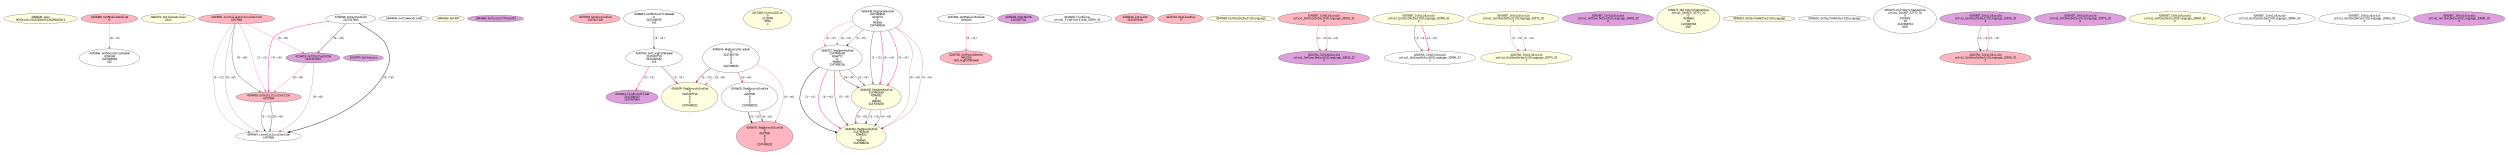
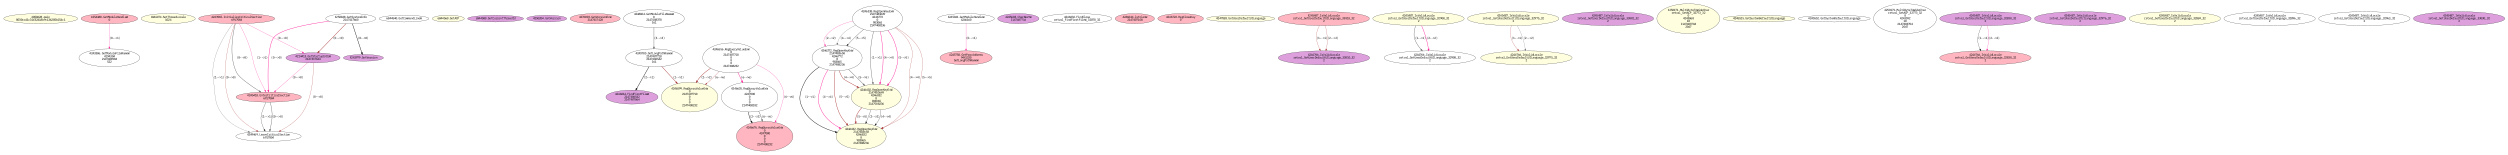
  digraph {
    fontname="IBM Plex Mono"
    node [fillcolor=white fontname="IBM Plex Mono" style=filled]
    edge [color=deeppink fontname="IBM Plex Mono" style=solid]
    n1 [fillcolor=lightyellow label="6850628.main\n0030cc41c31f32418b9c136285b154c1"]
    n2 [fillcolor=lightpink label="4254480.GetModuleHandleW\n0"]
    n3 [label="4243306.GetModuleFileNameW\n4194304\n2147408904\n522"]
    n4 [fillcolor=lightyellow label="6844474.SetThreadLocale\n1024"]
    n5 [fillcolor=lightpink label="4243965.InitializeCriticalSection\n6917004"]
    n6 [fillcolor=plum label="4214413.GetStartupInfoW\n2147417624"]
    n7 [fillcolor=lightpink label="4245418.EnterCriticalSection\n6917004"]
    n8 [label="4249469.LeaveCriticalSection\n6917004"]
    n9 [label="4250188.GetSystemInfo\n2147417660"]
    n10 [fillcolor=plum label="4243979.GetVersion\n"]
    n11 [label="6844540.GetCommandLineW\n"]
    n12 [fillcolor=lightyellow label="6844560.GetACP\n"]
    n13 [fillcolor=plum label="6844580.GetCurrentThreadId\n"]
+   n14 [fillcolor=plum label="4250204.GetVersion\n"]
    n15 [fillcolor=lightpink label="4276690.GetVersionExW\n2147417420"]
    n16 [label="4248064.GetModuleFileNameW\n0\n2147408370\n261"]
    n17 [label="4245785.GetLongPathNameW\n2147407710\n2147406542\n261"]
    n18 [fillcolor=plum label="4246014.FindFirstFileW\n2147406542\n2147407064"]
    n19 [fillcolor=lightyellow label="4246599.RegQueryValueExW\n0\n2147407710\n0\n0\n0\n2147408232"]
-   n20 [fillcolor=lightyellow label="4215383.VirtualAlloc\n0\n1310704\n4096\n4"]
    n21 [label="4246338.RegOpenKeyExW\n2147483649\n4246772\n0\n983065\n2147408236"]
    n22 [label="4246372.RegOpenKeyExW\n2147483650\n4246772\n0\n983065\n2147408236"]
    n23 [fillcolor=lightyellow label="4246402.RegOpenKeyExW\n2147483649\n4246832\n0\n983065\n2147508236"]
    n24 [fillcolor=lightyellow label="4246432.RegOpenKeyExW\n2147483650\n4246832\n0\n983065\n2147408236"]
    n25 [label="4245041.GetModuleHandleW\n4246160"]
    n26 [fillcolor=lightpink label="4245758.GetProcAddress\n9441320\nGetLongPathNameW"]
    n27 [label="4246556.RegQueryValueExW\n0\n2147407710\n0\n0\n0\n2147408232"]
    n28 [label="4246635.RegQueryValueExW\n0\n4247000\n0\n0\n0\n2147408282"]
    n29 [fillcolor=lightpink label="4246676.RegQueryValueExW\n0\n4247000\n0\n0\n0\n2147408232"]
    n30 [fillcolor=plum label="4245683.CharNextW\n2147407716"]
    n31 [label="4246032.FindClose\nretval_FindFirstFileW_32870_32"]
    n32 [fillcolor=lightpink label="4246044.lstrlenW\n2147407108"]
    n33 [fillcolor=lightpink label="4246722.RegCloseKey\n0"]
    n34 [fillcolor=lightyellow label="4247883.GetUserDefaultUILanguage\n"]
    n35 [fillcolor=lightpink label="4245487.IsValidLocale\nretval_GetUserDefaultUILanguage_33010_32\n2"]
    n36 [fillcolor=plum label="4244766.IsValidLocale\nretval_GetUserDefaultUILanguage_33010_32\n2"]
    n37 [fillcolor=lightyellow label="4245487.IsValidLocale\nretval_GetUserDefaultUILanguage_32900_32\n2"]
    n38 [label="4244766.IsValidLocale\nretval_GetUserDefaultUILanguage_32900_32\n2"]
    n39 [fillcolor=lightyellow label="4245487.IsValidLocale\nretval_GetUserDefaultUILanguage_32975_32\n2"]
    n40 [fillcolor=lightyellow label="4244766.IsValidLocale\nretval_GetUserDefaultUILanguage_32975_32\n2"]
    n41 [fillcolor=plum label="4245487.IsValidLocale\nretval_GetUserDefaultUILanguage_33001_32\n2"]
    n42 [fillcolor=lightyellow label="4250171.MultiByteToWideChar\nretval_GetACP_32773_32\n0\n4243868\n10\n2147403704\n2047"]
    n43 [fillcolor=lightyellow label="4245525.GetSystemDefaultUILanguage\n"]
    n44 [label="4245552.GetSystemDefaultUILanguage\n"]
    n45 [label="4250171.MultiByteToWideChar\nretval_GetACP_32773_32\n0\n4243592\n10\n2147403704\n2047"]
    n46 [fillcolor=plum label="4245487.IsValidLocale\nretval_GetUserDefaultUILanguage_32830_32\n2"]
    n47 [fillcolor=lightpink label="4244766.IsValidLocale\nretval_GetUserDefaultUILanguage_32830_32\n2"]
    n48 [fillcolor=plum label="4245487.IsValidLocale\nretval_GetUserDefaultUILanguage_32976_32\n2"]
    n49 [fillcolor=lightyellow label="4245487.IsValidLocale\nretval_GetUserDefaultUILanguage_32869_32\n2"]
    n50 [label="4245487.IsValidLocale\nretval_GetUserDefaultUILanguage_32896_32\n2"]
    n51 [label="4245487.IsValidLocale\nretval_GetUserDefaultUILanguage_32963_32\n2"]
    n52 [fillcolor=plum label="4245487.IsValidLocale\nretval_GetUserDefaultUILanguage_33030_32\n2"]
    n2 -> n3 [label="(0-->1)"]
    n5 -> n6 [label="(0-->0)"]
    n5 -> n7 [label="(1-->1)"]
    n5 -> n7 [color=gray40 label="(0-->0)" style=bold]
    n5 -> n8 [color=gray40 label="(1-->1)"]
    n5 -> n8 [color=brown label="(0-->0)"]
    n6 -> n7 [label="(0-->0)"]
    n6 -> n8 [color=brown label="(0-->0)"]
    n7 -> n8 [color=black label="(1-->1)"]
    n7 -> n8 [color=gray40 label="(0-->0)" style=bold]
    n9 -> n6 [color=brown label="(0-->0)" style=bold]
    n9 -> n7 [label="(0-->0)" style=bold]
-   n9 -> n8 [color=black label="(0-->0)" style=bold]
+   n9 -> n10 [color=black label="(0-->0)" style=bold]
    n16 -> n17 [color=gray40 label="(3-->3)" style=bold]
-   n17 -> n18 [label="(2-->1)" style=bold]
+   n17 -> n18 [color=black label="(2-->1)" style=bold]
    n17 -> n19 [color=brown label="(1-->2)" style=bold]
    n21 -> n22 [label="(2-->2)"]
    n21 -> n22 [color=gray40 label="(4-->4)"]
    n21 -> n22 [color=black label="(5-->5)"]
    n21 -> n23 [color=gray40 label="(1-->1)" style=bold]
    n21 -> n23 [label="(4-->4)" style=bold]
    n21 -> n23 [label="(5-->5)" style=bold]
    n21 -> n24 [color=brown label="(4-->4)"]
    n21 -> n24 [color=brown label="(5-->5)"]
    n22 -> n23 [color=brown label="(4-->4)" style=bold]
    n22 -> n23 [color=gray40 label="(5-->5)" style=bold]
    n22 -> n24 [color=black label="(1-->1)" style=bold]
    n22 -> n24 [label="(4-->4)" style=bold]
    n22 -> n24 [color=brown label="(5-->5)" style=bold]
    n23 -> n24 [color=black label="(2-->2)"]
    n23 -> n24 [color=black label="(4-->4)"]
    n23 -> n24 [color=brown label="(5-->5)" style=bold]
    n25 -> n26 [label="(0-->1)"]
    n27 -> n19 [color=brown label="(2-->2)" style=bold]
    n27 -> n19 [color=brown label="(6-->6)"]
    n27 -> n28 [label="(6-->6)" style=bold]
    n27 -> n29 [label="(6-->6)"]
    n28 -> n29 [color=black label="(2-->2)" style=bold]
    n28 -> n29 [color=gray40 label="(6-->6)" style=bold]
    n35 -> n36 [color=brown label="(1-->1)"]
    n35 -> n36 [color=brown label="(2-->2)"]
    n37 -> n38 [color=gray40 label="(1-->1)" style=bold]
    n37 -> n38 [label="(2-->2)" style=bold]
    n39 -> n40 [color=brown label="(1-->1)"]
    n39 -> n40 [color=gray40 label="(2-->2)"]
    n46 -> n47 [color=black label="(1-->1)"]
    n46 -> n47 [label="(2-->2)"]
  }
